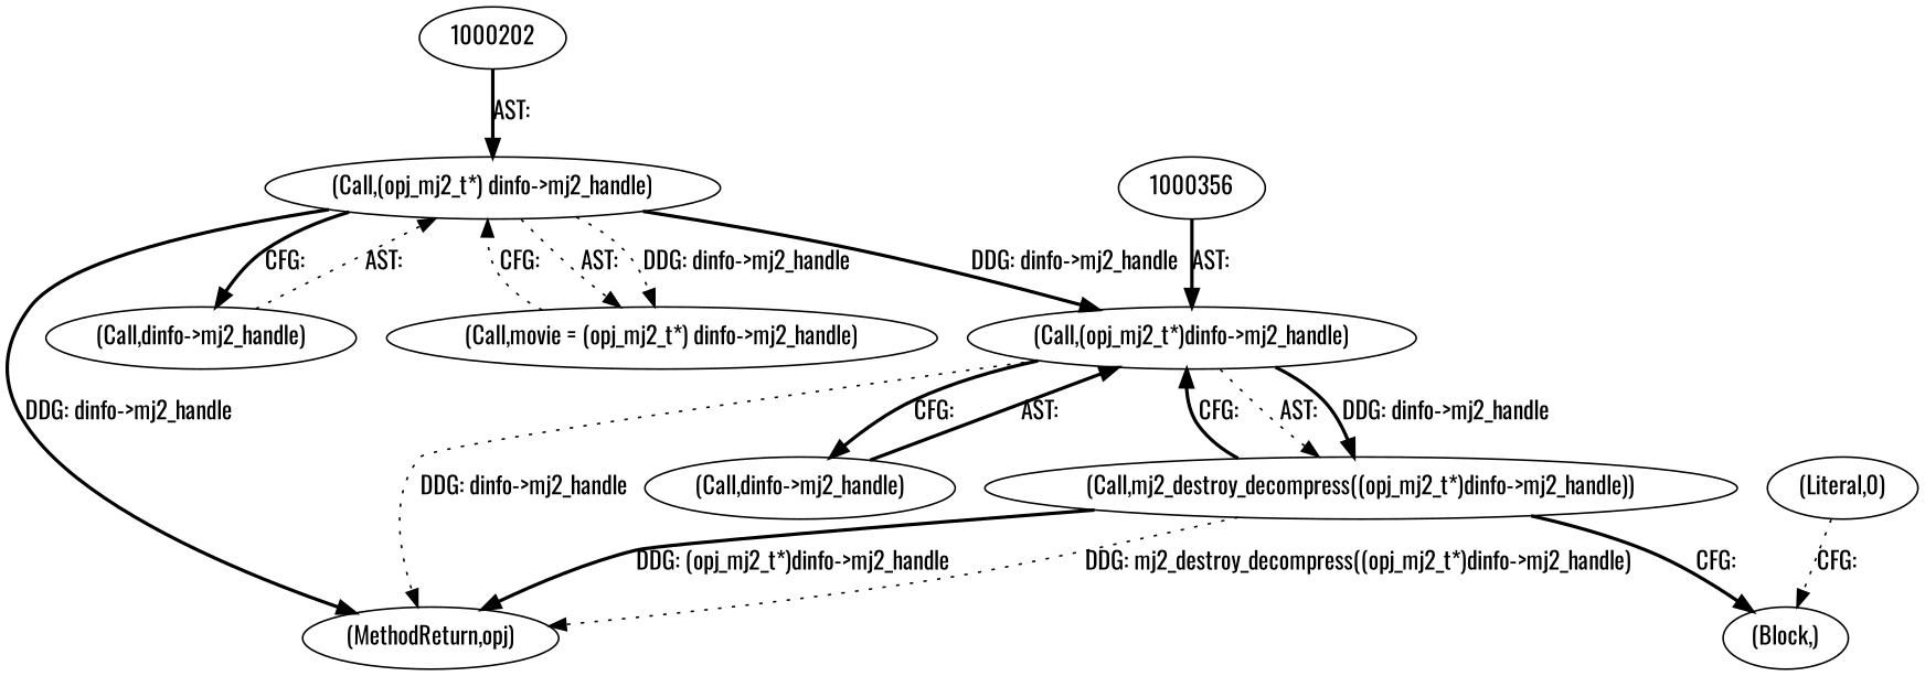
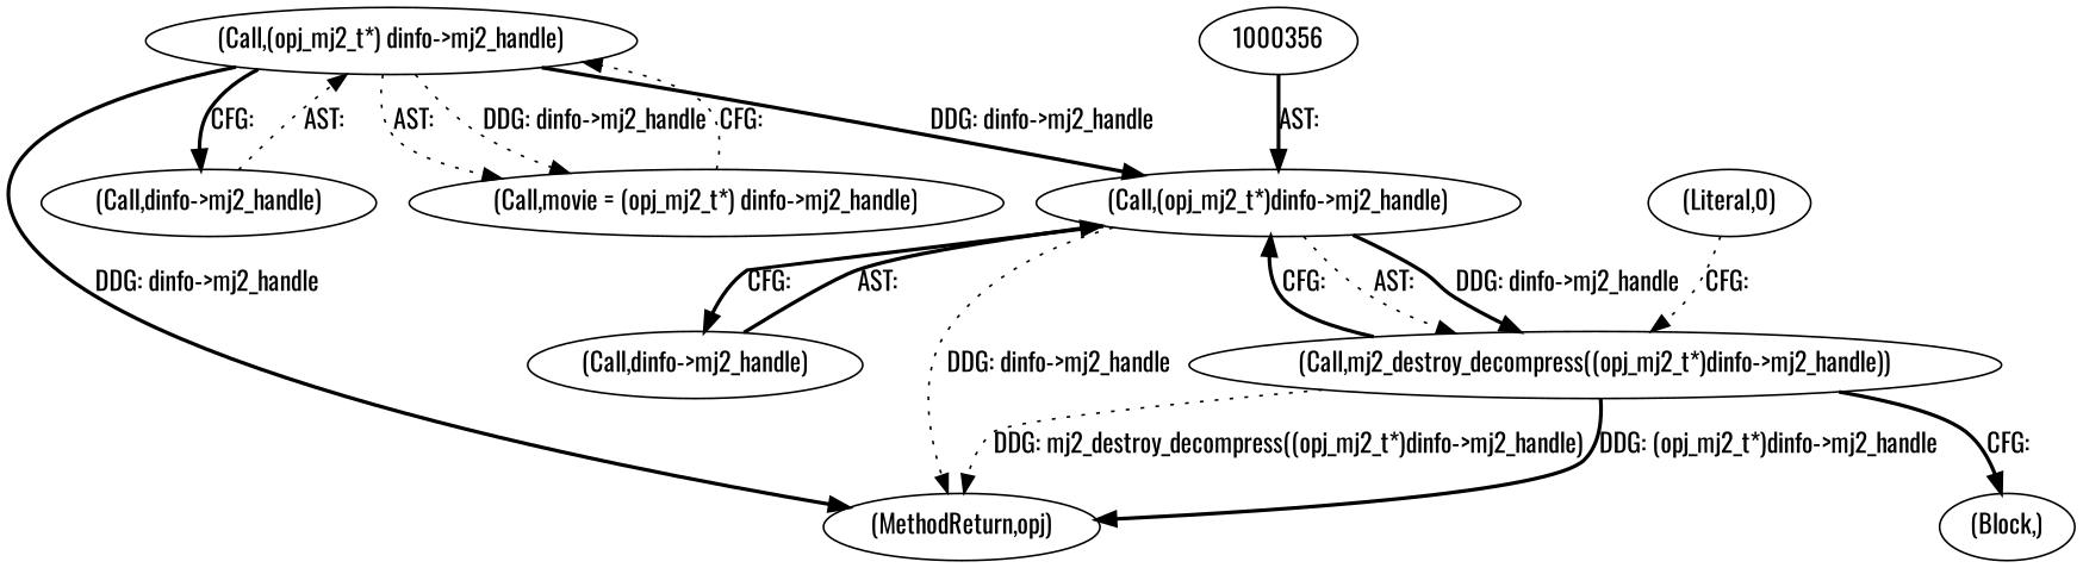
  digraph {
    fontname=Oswald
    node [fontname=Oswald]
    edge [fontname=Oswald style=bold]
    n1 [label="(Call,(opj_mj2_t*)dinfo->mj2_handle)"]
    n2 [label="(Call,mj2_destroy_decompress((opj_mj2_t*)dinfo->mj2_handle))"]
    n3 [label="(Call,dinfo->mj2_handle)"]
    n4 [label="(MethodReturn,opj)"]
    n5 [label="(Block,)"]
    n6 [label="(Call,(opj_mj2_t*) dinfo->mj2_handle)"]
    n7 [label="(Call,dinfo->mj2_handle)"]
    n8 [label="(Call,movie = (opj_mj2_t*) dinfo->mj2_handle)"]
    n9 [label="(Literal,0)"]
    1000356
-   1000202
    n1 -> n2 [label="AST: " style=dotted]
    n1 -> n2 [label="DDG: dinfo->mj2_handle"]
    n1 -> n3 [label="CFG: "]
    n1 -> n4 [label="DDG: dinfo->mj2_handle" style=dotted]
    n2 -> n1 [label="CFG: "]
    n2 -> n4 [label="DDG: mj2_destroy_decompress((opj_mj2_t*)dinfo->mj2_handle)" style=dotted]
    n2 -> n4 [label="DDG: (opj_mj2_t*)dinfo->mj2_handle"]
    n2 -> n5 [label="CFG: "]
    n3 -> n1 [label="AST: "]
    n6 -> n1 [label="DDG: dinfo->mj2_handle"]
    n6 -> n4 [label="DDG: dinfo->mj2_handle"]
    n6 -> n7 [label="CFG: "]
    n6 -> n8 [label="AST: " style=dotted]
    n6 -> n8 [label="DDG: dinfo->mj2_handle" style=dotted]
    n7 -> n6 [label="AST: " style=dotted]
    n8 -> n6 [label="CFG: " style=dotted]
-   n9 -> n5 [label="CFG: " style=dotted]
+   n9 -> n2 [label="CFG: " style=dotted]
    1000356 -> n1 [label="AST: "]
-   1000202 -> n6 [label="AST: "]
  }
